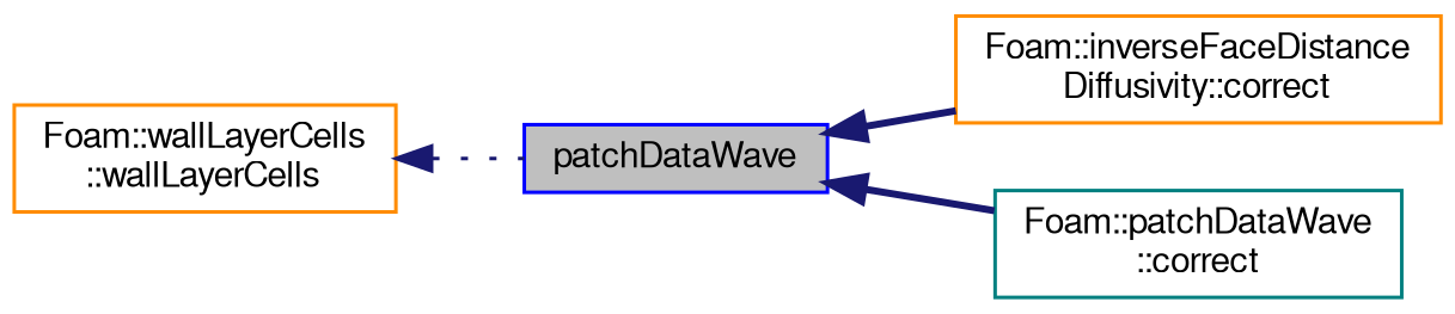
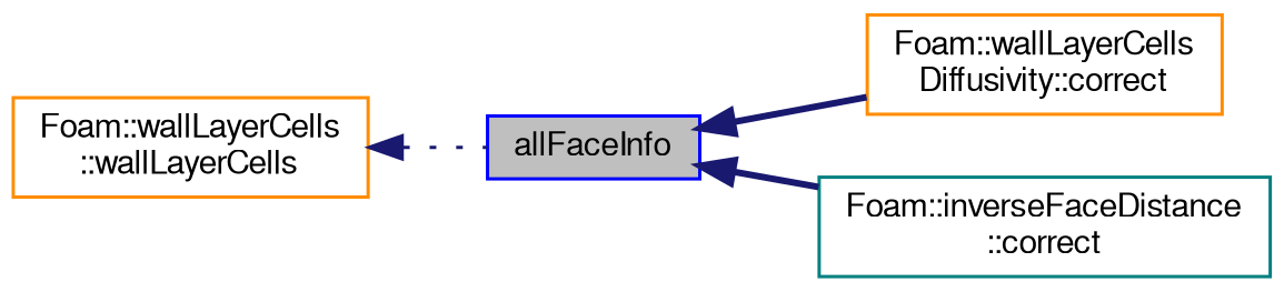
  digraph {
    rankdir=LR
    node [color=darkorange fontname=FreeSans fontsize=10 shape=record]
    edge [color=midnightblue dir=back fontname=FreeSans fontsize=10 labelfontname=FreeSans labelfontsize=10 style=bold]
-   n1 [color=blue fillcolor=grey75 fontcolor=black height=0.2 label=patchDataWave style=filled width=0.4]
-   n2 [height=0.2 label="Foam::inverseFaceDistance\lDiffusivity::correct" width=0.4]
-   n3 [color=teal height=0.2 label="Foam::patchDataWave\l::correct" width=0.4]
+   n1 [color=blue fillcolor=grey75 fontcolor=black height=0.2 label=allFaceInfo style=filled width=0.4]
+   n2 [height=0.2 label="Foam::wallLayerCells\lDiffusivity::correct" width=0.4]
+   n3 [color=teal height=0.2 label="Foam::inverseFaceDistance\l::correct" width=0.4]
    n4 [height=0.2 label="Foam::wallLayerCells\l::wallLayerCells" width=0.4]
    n1 -> n2
    n1 -> n3
    n4 -> n1 [style=dotted]
  }
